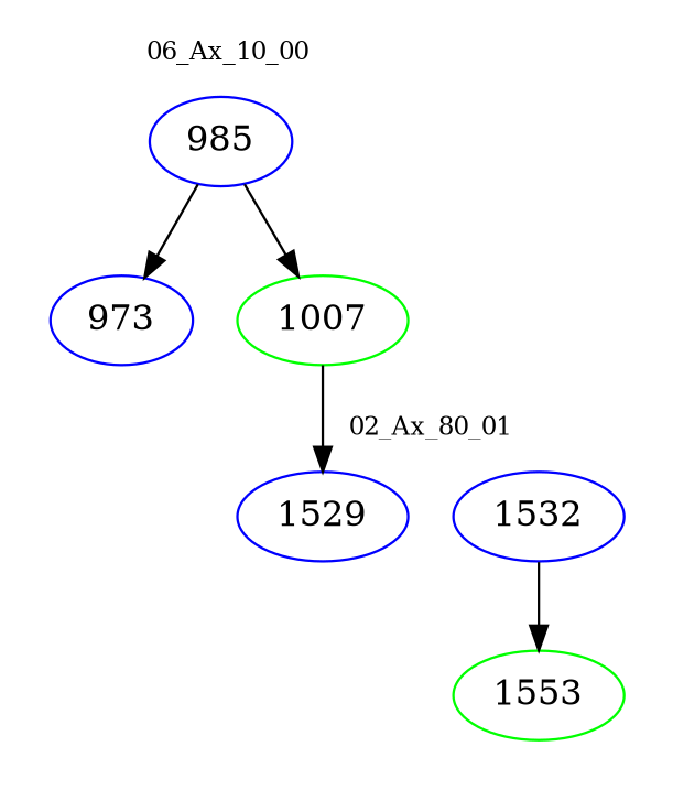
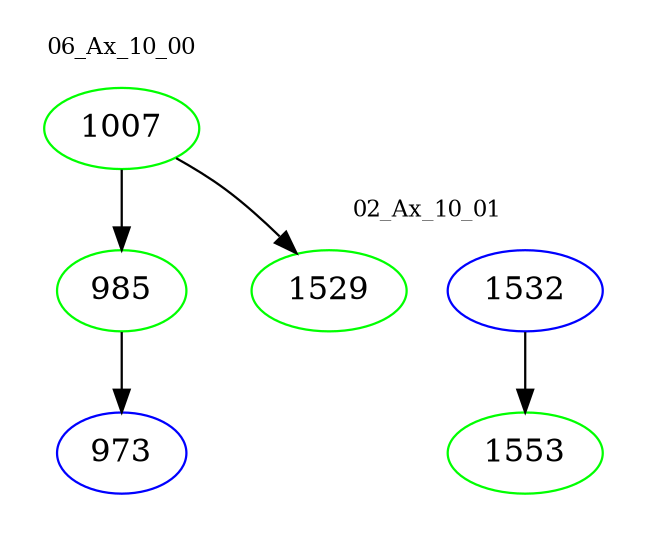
  digraph {
    node [color=blue]
    edge [color=black]
-   n1 [label=985]
+   n1 [color=green label=985]
    n2 [label=973]
    n3 [color=green label=1007]
    n4 [label=1532]
-   n5 [label=1529]
+   n5 [color=green label=1529]
    n6 [color=green label=1553]
    subgraph cluster_1 {
      color=white
      fontsize=10
      label="06_Ax_10_00"
      n1
      n2
      n3
    }
    subgraph cluster_2 {
      color=white
      fontsize=10
-     label="02_Ax_80_01"
+     label="02_Ax_10_01"
      n4
      n5
      n6
    }
    n1 -> n2
-   n1 -> n3
+   n3 -> n1
    n3 -> n5
    n4 -> n6
  }
